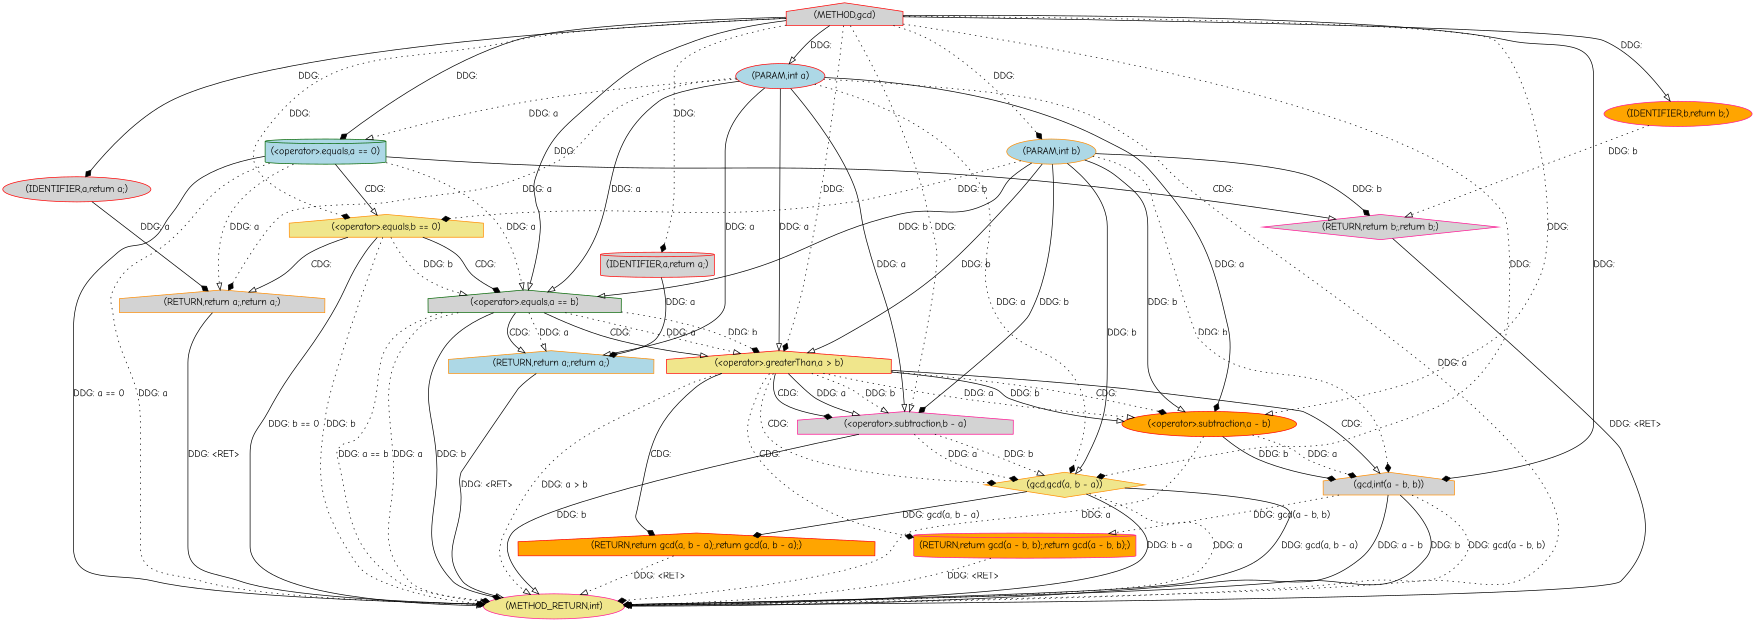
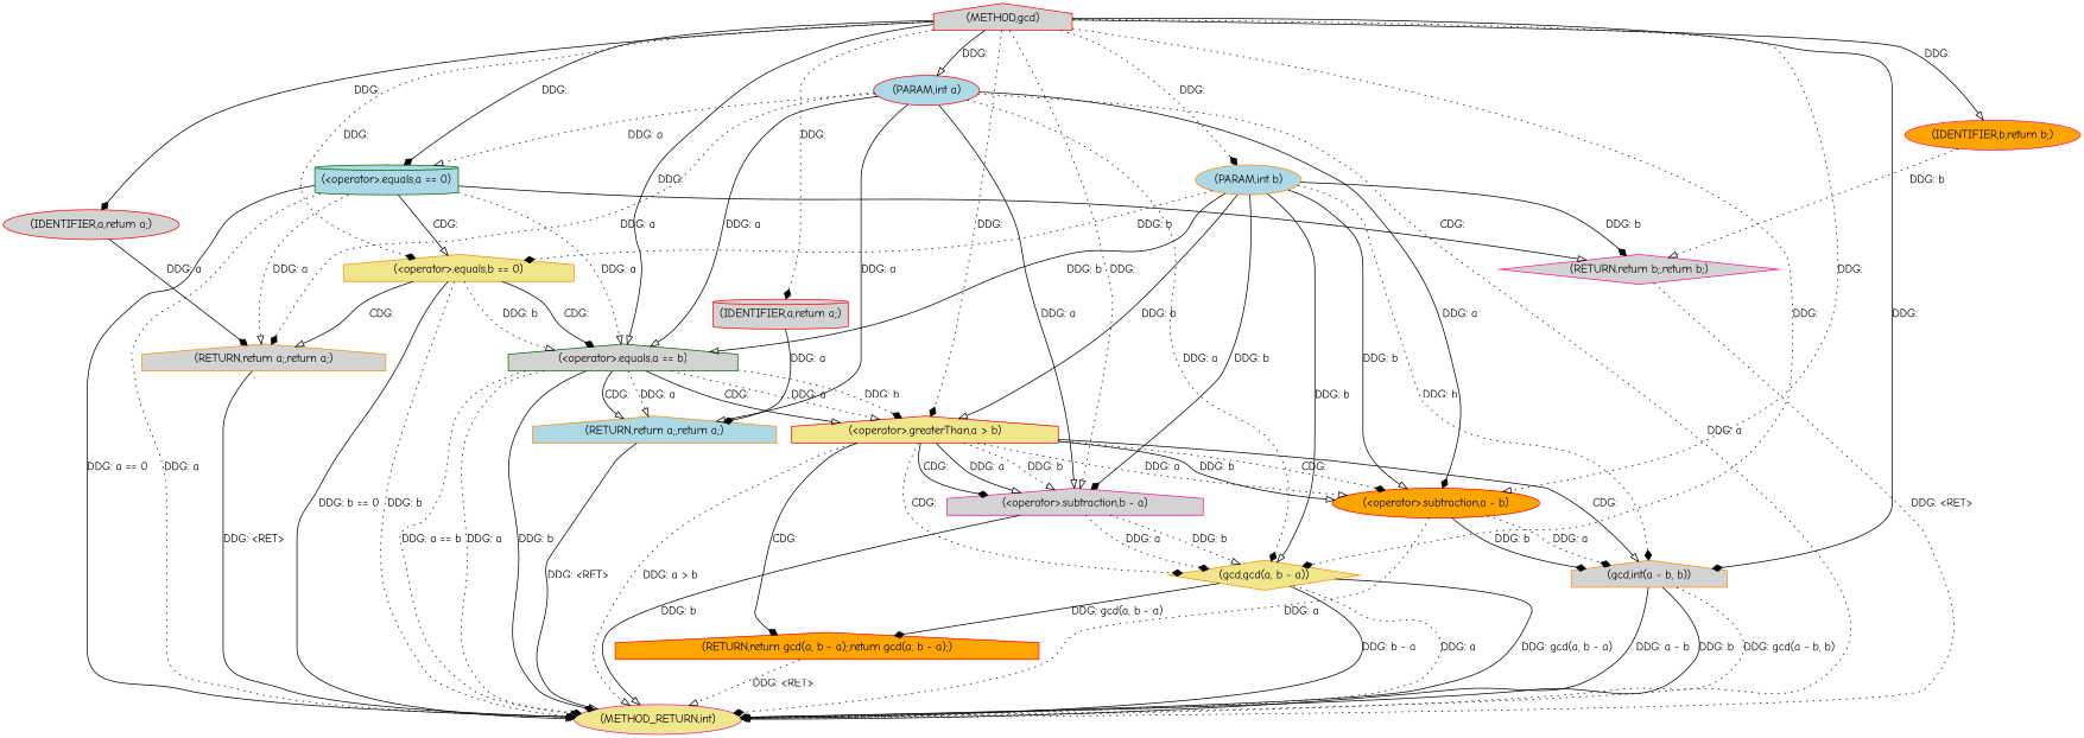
  digraph {
    fontname="Comic Neue"
    node [color=red fillcolor=lightgrey fontname="Comic Neue" shape=house style=filled]
    edge [arrowhead=onormal fontname="Comic Neue" style=solid]
    n1 [label="(METHOD,gcd)"]
    n2 [fillcolor=lightblue label="(PARAM,int a)" shape=ellipse]
    n3 [color=darkorange fillcolor=lightblue label="(PARAM,int b)" shape=ellipse]
    n4 [color=darkgreen fillcolor=lightblue label="(<operator>.equals,a == 0)" shape=cylinder]
    n5 [color=darkorange fillcolor=khaki label="(<operator>.equals,b == 0)"]
    n6 [color=darkgreen label="(<operator>.equals,a == b)"]
    n7 [fillcolor=khaki label="(<operator>.greaterThan,a > b)"]
    n8 [color=darkorange fillcolor=khaki label="(gcd,gcd(a, b - a))" shape=diamond]
    n9 [color=deeppink fillcolor=orange label="(IDENTIFIER,b,return b;)" shape=ellipse]
    n10 [label="(IDENTIFIER,a,return a;)" shape=ellipse]
    n11 [label="(IDENTIFIER,a,return a;)" shape=cylinder]
    n12 [color=darkorange label="(gcd,int(a - b, b))"]
    n13 [color=deeppink label="(<operator>.subtraction,b - a)"]
    n14 [fillcolor=orange label="(<operator>.subtraction,a - b)" shape=ellipse]
    n15 [color=deeppink fillcolor=khaki label="(METHOD_RETURN,int)" shape=ellipse]
    n16 [color=darkorange label="(RETURN,return a;,return a;)"]
    n17 [color=darkorange fillcolor=lightblue label="(RETURN,return a;,return a;)"]
    n18 [color=deeppink label="(RETURN,return b;,return b;)" shape=diamond]
    n19 [fillcolor=orange label="(RETURN,return gcd(a, b - a);,return gcd(a, b - a);)"]
-   n20 [color=deeppink fillcolor=orange label="(RETURN,return gcd(a - b, b);,return gcd(a - b, b);)" shape=cylinder]
    n1 -> n2 [label="DDG: "]
    n1 -> n3 [arrowhead=diamond label="DDG: " style=dotted]
    n1 -> n4 [arrowhead=diamond label="DDG: "]
    n1 -> n5 [arrowhead=diamond label="DDG: " style=dotted]
    n1 -> n6 [label="DDG: "]
    n1 -> n7 [arrowhead=diamond label="DDG: " style=dotted]
    n1 -> n8 [arrowhead=diamond label="DDG: " style=dotted]
    n1 -> n9 [label="DDG: "]
    n1 -> n10 [arrowhead=diamond label="DDG: "]
    n1 -> n11 [arrowhead=diamond label="DDG: " style=dotted]
    n1 -> n12 [arrowhead=diamond label="DDG: "]
    n1 -> n13 [label="DDG: " style=dotted]
    n1 -> n14 [label="DDG: " style=dotted]
    n2 -> n4 [label="DDG: a" style=dotted]
    n2 -> n6 [label="DDG: a"]
-   n2 -> n7 [label="DDG: a"]
    n2 -> n8 [arrowhead=diamond label="DDG: a" style=dotted]
    n2 -> n13 [label="DDG: a"]
    n2 -> n14 [arrowhead=diamond label="DDG: a"]
    n2 -> n15 [label="DDG: a" style=dotted]
    n2 -> n16 [arrowhead=diamond label="DDG: a" style=dotted]
    n2 -> n17 [label="DDG: a"]
    n3 -> n5 [arrowhead=diamond label="DDG: b" style=dotted]
    n3 -> n6 [label="DDG: b"]
    n3 -> n7 [label="DDG: b"]
    n3 -> n8 [label="DDG: b"]
    n3 -> n12 [arrowhead=diamond label="DDG: b" style=dotted]
    n3 -> n13 [arrowhead=diamond label="DDG: b"]
    n3 -> n14 [label="DDG: b"]
    n3 -> n18 [arrowhead=diamond label="DDG: b"]
    n4 -> n5 [label="CDG: "]
    n4 -> n6 [label="DDG: a" style=dotted]
    n4 -> n15 [arrowhead=diamond label="DDG: a" style=dotted]
    n4 -> n15 [arrowhead=diamond label="DDG: a == 0"]
    n4 -> n16 [label="DDG: a" style=dotted]
    n4 -> n18 [label="CDG: "]
    n5 -> n6 [label="DDG: b" style=dotted]
    n5 -> n6 [arrowhead=diamond label="CDG: "]
    n5 -> n15 [label="DDG: b" style=dotted]
    n5 -> n15 [label="DDG: b == 0"]
    n5 -> n16 [label="CDG: "]
    n6 -> n7 [label="DDG: a" style=dotted]
    n6 -> n7 [arrowhead=diamond label="DDG: b" style=dotted]
    n6 -> n7 [label="CDG: "]
    n6 -> n15 [label="DDG: a" style=dotted]
    n6 -> n15 [arrowhead=diamond label="DDG: b"]
    n6 -> n15 [arrowhead=diamond label="DDG: a == b" style=dotted]
    n6 -> n17 [label="DDG: a" style=dotted]
    n6 -> n17 [label="CDG: "]
    n7 -> n8 [arrowhead=diamond label="CDG: " style=dotted]
    n7 -> n12 [label="CDG: "]
    n7 -> n13 [label="DDG: b" style=dotted]
    n7 -> n13 [label="DDG: a"]
    n7 -> n13 [arrowhead=diamond label="CDG: "]
    n7 -> n14 [label="DDG: a" style=dotted]
    n7 -> n14 [label="DDG: b"]
    n7 -> n14 [arrowhead=diamond label="CDG: " style=dotted]
    n7 -> n15 [label="DDG: a > b" style=dotted]
    n7 -> n19 [arrowhead=diamond label="CDG: "]
-   n7 -> n20 [arrowhead=diamond label="CDG: " style=dotted]
    n8 -> n15 [arrowhead=diamond label="DDG: a" style=dotted]
    n8 -> n15 [arrowhead=diamond label="DDG: b - a"]
    n8 -> n15 [arrowhead=diamond label="DDG: gcd(a, b - a)"]
    n8 -> n19 [arrowhead=diamond label="DDG: gcd(a, b - a)"]
    n9 -> n18 [label="DDG: b" style=dotted]
    n10 -> n16 [arrowhead=diamond label="DDG: a"]
    n11 -> n17 [arrowhead=diamond label="DDG: a"]
    n12 -> n15 [label="DDG: a - b"]
    n12 -> n15 [label="DDG: b"]
    n12 -> n15 [arrowhead=diamond label="DDG: gcd(a - b, b)" style=dotted]
-   n12 -> n20 [label="DDG: gcd(a - b, b)" style=dotted]
    n13 -> n8 [arrowhead=diamond label="DDG: a" style=dotted]
    n13 -> n8 [label="DDG: b" style=dotted]
    n13 -> n15 [label="DDG: b"]
    n14 -> n12 [arrowhead=diamond label="DDG: a" style=dotted]
    n14 -> n12 [arrowhead=diamond label="DDG: b"]
    n14 -> n15 [arrowhead=diamond label="DDG: a" style=dotted]
    n16 -> n15 [label="DDG: <RET>"]
    n17 -> n15 [label="DDG: <RET>"]
-   n18 -> n15 [label="DDG: <RET>"]
+   n18 -> n15 [label="DDG: <RET>" style=dotted]
    n19 -> n15 [label="DDG: <RET>" style=dotted]
-   n20 -> n15 [arrowhead=diamond label="DDG: <RET>" style=dotted]
  }
